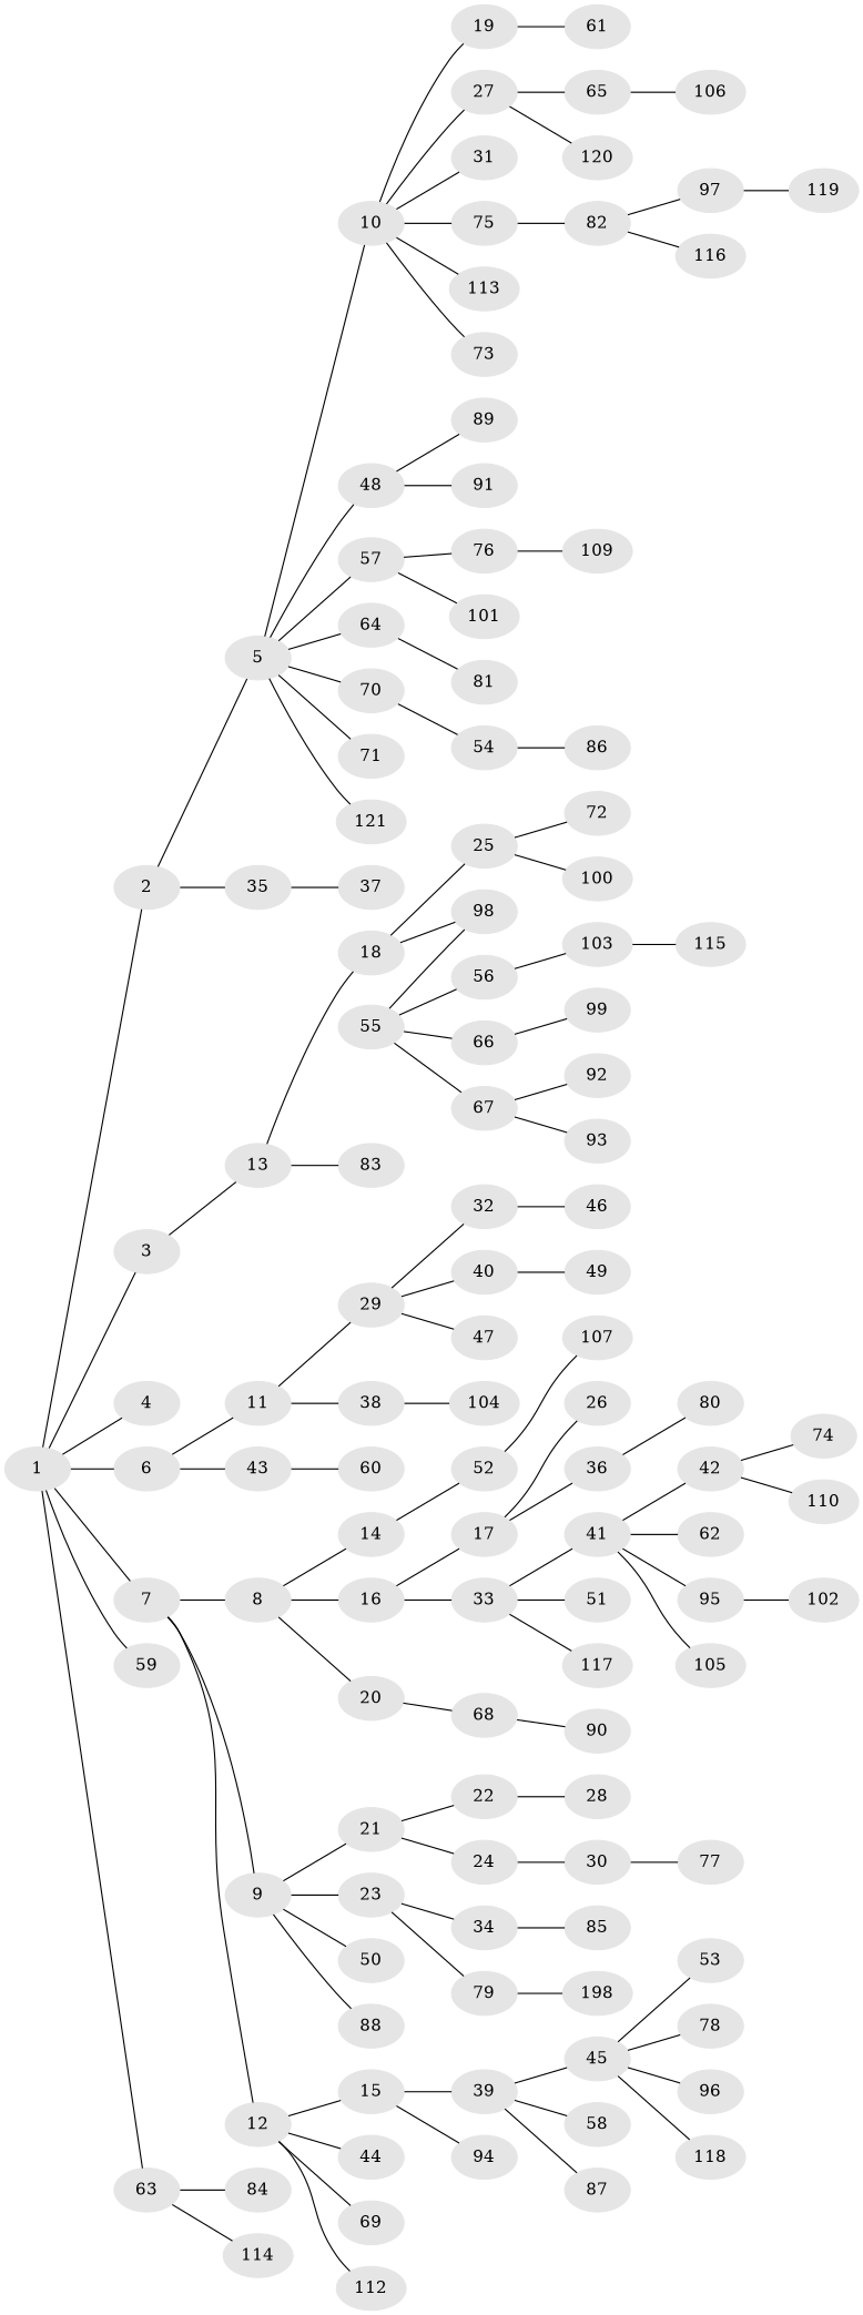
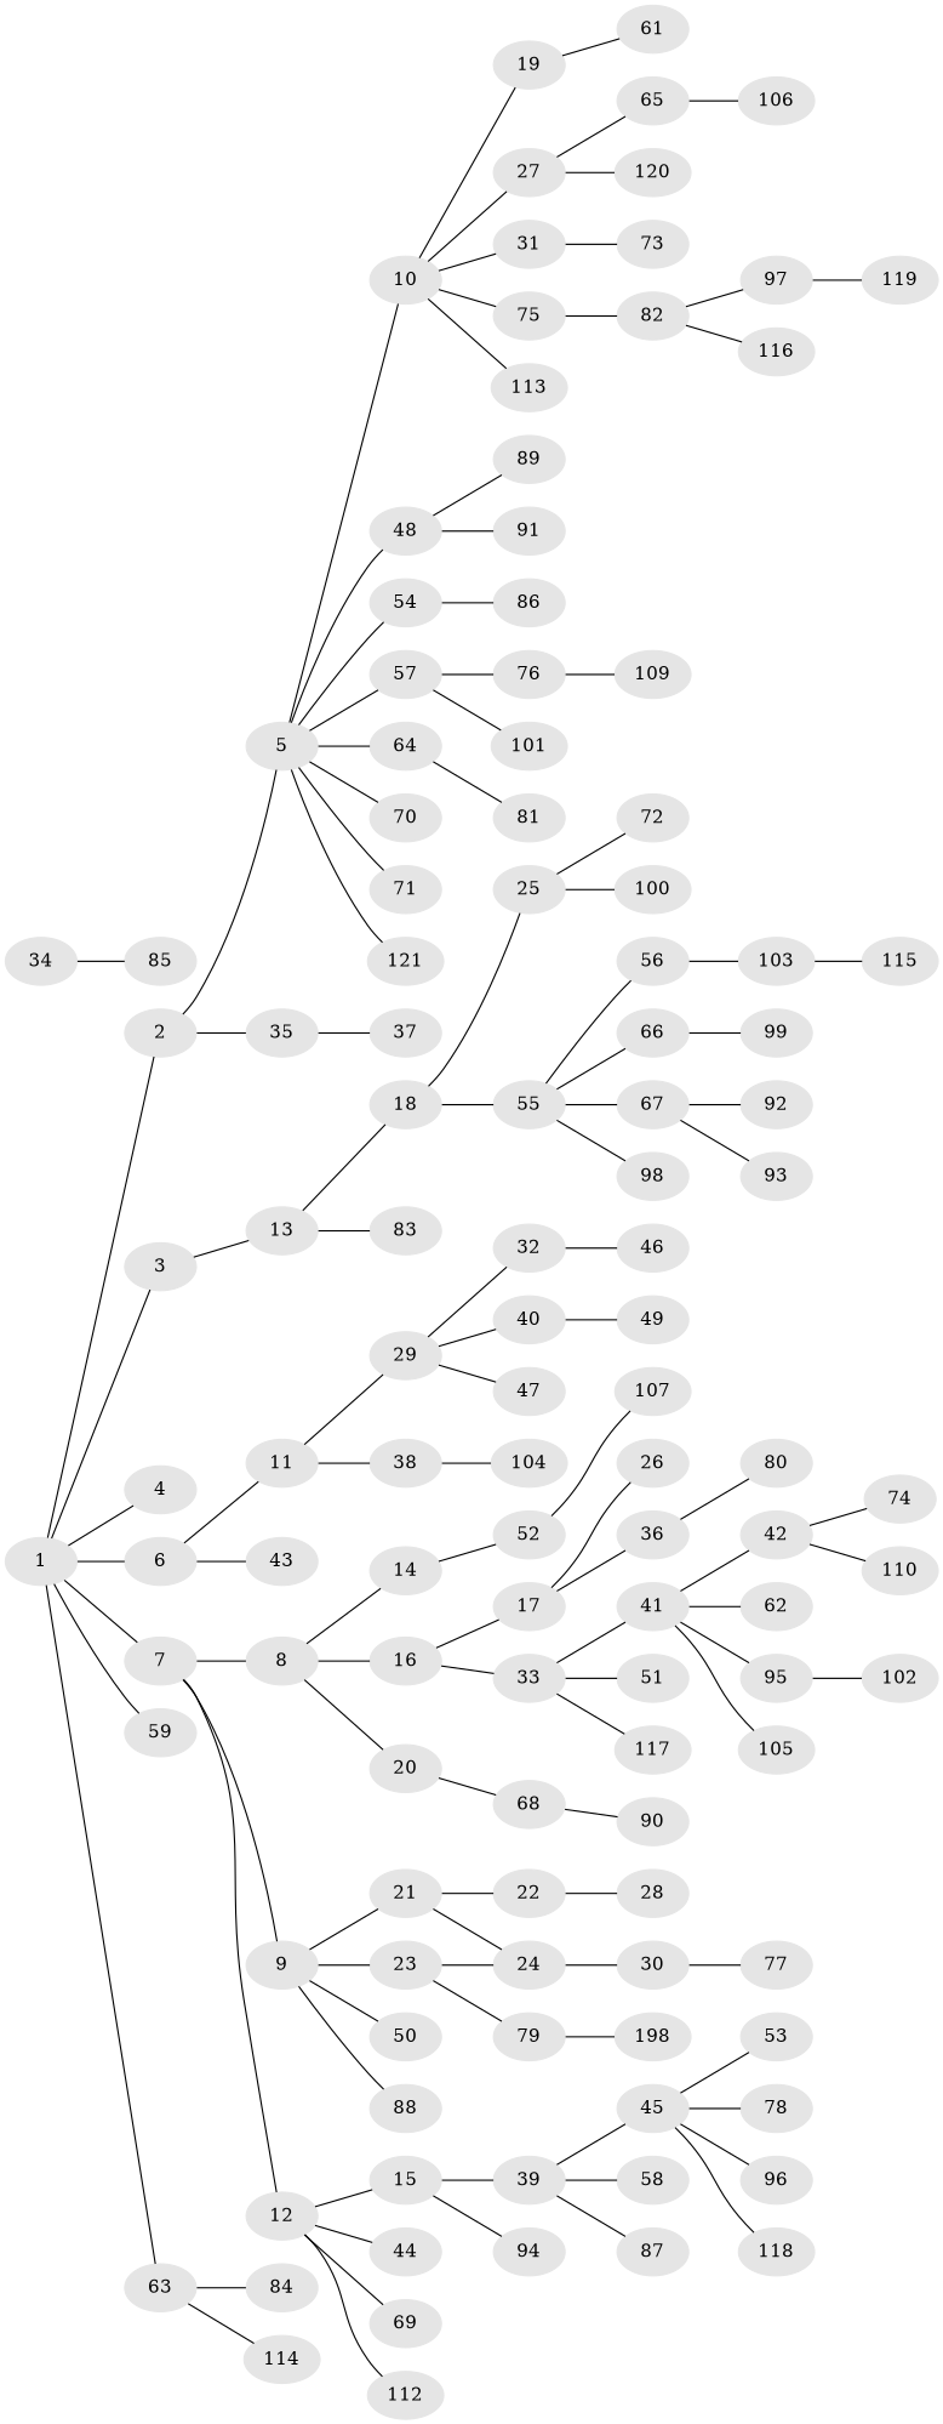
  graph {
    rankdir=LR
    node [color=gray90 style=filled]
    1
    2
    3
    4
    6
    7
    59
    63
    5
    35
    13
    11
    43
    8
    9
    12
    84
    114
    10
    48
    54
    57
    64
    70
    71
    121
    37
    18
    83
    19
    27
    31
    75
    113
    89
    91
    86
    76
    101
    81
    29
    38
-   60
    14
    16
    20
    21
    23
    50
    88
    15
    44
    69
    112
    52
    17
    33
    68
    22
    24
    34
    79
    61
    65
    120
    73
    82
    32
    40
    47
    104
    39
    94
    25
    55
    107
    45
    58
    87
    26
    36
    41
    51
    117
    80
    72
    100
    56
    66
    67
    98
    90
    28
    30
    85
    n96 [label=198]
    77
    106
    46
    49
    42
    62
    95
    105
    53
    78
    96
    118
    74
    110
    102
    103
    99
    92
    93
    115
    109
    97
    116
    119
    1 -- 2
    1 -- 3
    1 -- 4
    1 -- 6
    1 -- 7
    1 -- 59
    1 -- 63
    2 -- 5
    2 -- 35
    3 -- 13
    6 -- 11
    6 -- 43
    7 -- 8
    7 -- 9
    7 -- 12
    63 -- 84
    63 -- 114
    5 -- 10
    5 -- 48
-   70 -- 54
+   5 -- 54
    5 -- 57
    5 -- 64
    5 -- 70
    5 -- 71
    5 -- 121
    35 -- 37
    13 -- 18
    13 -- 83
    11 -- 29
    11 -- 38
-   43 -- 60
    8 -- 14
    8 -- 16
    8 -- 20
    9 -- 21
    9 -- 23
    9 -- 50
    9 -- 88
    12 -- 15
    12 -- 44
    12 -- 69
    12 -- 112
    10 -- 19
    10 -- 27
    10 -- 31
    10 -- 75
    10 -- 113
    48 -- 89
    48 -- 91
    54 -- 86
    57 -- 76
    57 -- 101
    64 -- 81
    18 -- 25
-   18 -- 98
+   18 -- 55
    19 -- 61
    27 -- 65
    27 -- 120
-   10 -- 73
+   31 -- 73
    75 -- 82
    76 -- 109
    29 -- 32
    29 -- 40
    29 -- 47
    38 -- 104
    14 -- 52
    16 -- 17
    16 -- 33
    20 -- 68
    21 -- 22
    21 -- 24
-   23 -- 34
+   23 -- 24
    23 -- 79
    15 -- 39
    15 -- 94
    52 -- 107
    17 -- 26
    17 -- 36
    33 -- 41
    33 -- 51
    33 -- 117
    68 -- 90
    22 -- 28
    24 -- 30
    34 -- 85
    79 -- n96
    65 -- 106
    82 -- 97
    82 -- 116
    32 -- 46
    40 -- 49
    39 -- 45
    39 -- 58
    39 -- 87
    25 -- 72
    25 -- 100
    55 -- 56
    55 -- 66
    55 -- 67
    55 -- 98
    45 -- 53
    45 -- 78
    45 -- 96
    45 -- 118
    36 -- 80
    41 -- 42
    41 -- 62
    41 -- 95
    41 -- 105
    56 -- 103
    66 -- 99
    67 -- 92
    67 -- 93
    30 -- 77
    42 -- 74
    42 -- 110
    95 -- 102
    103 -- 115
    97 -- 119
  }
